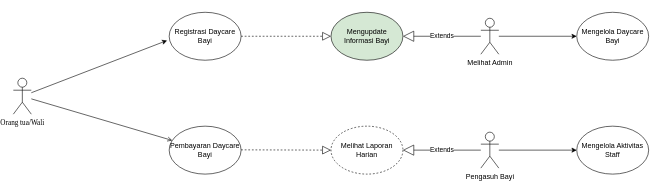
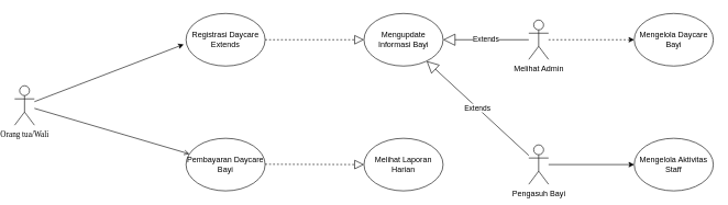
  <mxCell id="0" />
  <mxCell id="1" parent="0" />
  <mxCell id="2" value="Orang tua/Wali" style="shape=umlActor;verticalLabelPosition=bottom;verticalAlign=top;html=1;outlineConnect=0;fontFamily=Verdana;" parent="1" vertex="1"><mxGeometry x="20" y="130" width="30" height="60" as="geometry" /></mxCell>
- <mxCell id="3" value="Registrasi Daycare Bayi" style="ellipse;whiteSpace=wrap;html=1;" vertex="1" parent="1"><mxGeometry x="280" y="20" width="120" height="80" as="geometry" /></mxCell>
+ <mxCell id="3" value="Registrasi Daycare Extends" style="ellipse;whiteSpace=wrap;html=1;" vertex="1" parent="1"><mxGeometry x="280" y="20" width="120" height="80" as="geometry" /></mxCell>
  <mxCell id="4" value="" style="endArrow=classic;html=1;rounded=0;entryX=-0.029;entryY=0.588;entryDx=0;entryDy=0;entryPerimeter=0;" edge="1" parent="1" source="2" target="3"><mxGeometry width="50" height="50" relative="1" as="geometry"><mxPoint x="60" y="25" as="sourcePoint" /><mxPoint x="110" y="-25" as="targetPoint" /></mxGeometry></mxCell>
  <mxCell id="5" value="Pembayaran Daycare Bayi" style="ellipse;whiteSpace=wrap;html=1;" vertex="1" parent="1"><mxGeometry x="280" y="210" width="120" height="80" as="geometry" /></mxCell>
  <mxCell id="6" value="" style="endArrow=open;html=1;rounded=0;" edge="1" parent="1" source="2" target="5"><mxGeometry width="50" height="50" relative="1" as="geometry"><mxPoint x="60" y="180" as="sourcePoint" /><mxPoint x="110" y="130" as="targetPoint" /></mxGeometry></mxCell>
- <mxCell id="7" value="Mengupdate Informasi Bayi" style="ellipse;whiteSpace=wrap;html=1;fillColor=#d5e8d4;" vertex="1" parent="1"><mxGeometry x="550" y="20" width="120" height="80" as="geometry" /></mxCell>
+ <mxCell id="7" value="Mengupdate Informasi Bayi" style="ellipse;whiteSpace=wrap;html=1;" vertex="1" parent="1"><mxGeometry x="550" y="20" width="120" height="80" as="geometry" /></mxCell>
  <mxCell id="8" value="Extends" style="endArrow=block;endSize=16;endFill=0;html=1;rounded=0;entryX=1;entryY=0.5;entryDx=0;entryDy=0;" edge="1" parent="1" source="11" target="7"><mxGeometry width="160" relative="1" as="geometry"><mxPoint x="670" y="-20" as="sourcePoint" /><mxPoint x="820" y="-20" as="targetPoint" /></mxGeometry></mxCell>
- <mxCell id="9" value="Melihat Laporan Harian" style="ellipse;whiteSpace=wrap;html=1;dashed=1;" vertex="1" parent="1"><mxGeometry x="550" y="210" width="120" height="80" as="geometry" /></mxCell>
- <mxCell id="10" value="Extends" style="endArrow=block;endSize=16;endFill=0;html=1;rounded=0;entryX=1;entryY=0.5;entryDx=0;entryDy=0;" edge="1" parent="1" source="12" target="9"><mxGeometry width="160" relative="1" as="geometry"><mxPoint x="790" y="250" as="sourcePoint" /><mxPoint x="810" y="180" as="targetPoint" /></mxGeometry></mxCell>
+ <mxCell id="9" value="Melihat Laporan Harian" style="ellipse;whiteSpace=wrap;html=1;" vertex="1" parent="1"><mxGeometry x="550" y="210" width="120" height="80" as="geometry" /></mxCell>
+ <mxCell id="10" value="Extends" style="endArrow=block;endSize=16;endFill=0;html=1;rounded=0;" edge="1" parent="1" source="12" target="7"><mxGeometry width="160" relative="1" as="geometry"><mxPoint x="790" y="250" as="sourcePoint" /><mxPoint x="810" y="180" as="targetPoint" /></mxGeometry></mxCell>
  <mxCell id="11" value="Melihat Admin" style="shape=umlActor;verticalLabelPosition=bottom;verticalAlign=top;html=1;outlineConnect=0;" vertex="1" parent="1"><mxGeometry x="800" y="30" width="30" height="60" as="geometry" /></mxCell>
  <mxCell id="12" value="Pengasuh Bayi" style="shape=umlActor;verticalLabelPosition=bottom;verticalAlign=top;html=1;outlineConnect=0;" vertex="1" parent="1"><mxGeometry x="800" y="220" width="30" height="60" as="geometry" /></mxCell>
  <mxCell id="13" value="" style="endArrow=block;dashed=1;endFill=0;endSize=12;html=1;rounded=0;" edge="1" parent="1"><mxGeometry width="160" relative="1" as="geometry"><mxPoint x="400" y="60" as="sourcePoint" /><mxPoint x="550" y="60" as="targetPoint" /></mxGeometry></mxCell>
  <mxCell id="14" value="" style="endArrow=block;dashed=1;endFill=0;endSize=12;html=1;rounded=0;entryX=0;entryY=0.5;entryDx=0;entryDy=0;" edge="1" parent="1" target="9"><mxGeometry width="160" relative="1" as="geometry"><mxPoint x="400" y="249.5" as="sourcePoint" /><mxPoint x="550" y="249.5" as="targetPoint" /></mxGeometry></mxCell>
  <mxCell id="15" value="Mengelola Daycare Bayi" style="ellipse;whiteSpace=wrap;html=1;" vertex="1" parent="1"><mxGeometry x="960" y="20" width="120" height="80" as="geometry" /></mxCell>
- <mxCell id="16" value="" style="endArrow=classic;html=1;rounded=0;entryX=0;entryY=0.5;entryDx=0;entryDy=0;" edge="1" parent="1" source="11" target="15"><mxGeometry width="50" height="50" relative="1" as="geometry"><mxPoint x="840" y="70" as="sourcePoint" /><mxPoint x="890" y="20" as="targetPoint" /></mxGeometry></mxCell>
+ <mxCell id="16" value="" style="endArrow=classic;html=1;rounded=0;entryX=0;entryY=0.5;entryDx=0;entryDy=0;dashed=1;" edge="1" parent="1" source="11" target="15"><mxGeometry width="50" height="50" relative="1" as="geometry"><mxPoint x="840" y="70" as="sourcePoint" /><mxPoint x="890" y="20" as="targetPoint" /></mxGeometry></mxCell>
  <mxCell id="17" value="Mengelola Aktivitas Staff" style="ellipse;whiteSpace=wrap;html=1;" vertex="1" parent="1"><mxGeometry x="960" y="210" width="120" height="80" as="geometry" /></mxCell>
  <mxCell id="18" value="" style="endArrow=classic;html=1;rounded=0;entryX=0;entryY=0.5;entryDx=0;entryDy=0;" edge="1" parent="1" source="12" target="17"><mxGeometry width="50" height="50" relative="1" as="geometry"><mxPoint x="850" y="250" as="sourcePoint" /><mxPoint x="900" y="200" as="targetPoint" /></mxGeometry></mxCell>
